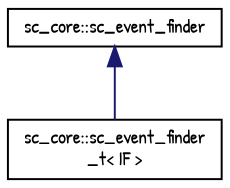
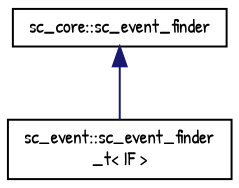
  digraph {
    rankdir=TB
    fontname="Patrick Hand"
    node [color=black fillcolor=white fontname="Patrick Hand" fontsize=10 shape=record style=filled]
    n1 [height=0.2 label="sc_core::sc_event_finder" width=0.4]
-   n2 [height=0.2 label="sc_core::sc_event_finder\l_t\< IF \>" width=0.4]
+   n2 [height=0.2 label="sc_event::sc_event_finder\l_t\< IF \>" width=0.4]
    n1 -> n2 [color=midnightblue dir=back fontname="Patrick Hand" fontsize=10 labelfontname=FreeSans labelfontsize=10 style=solid]
  }
